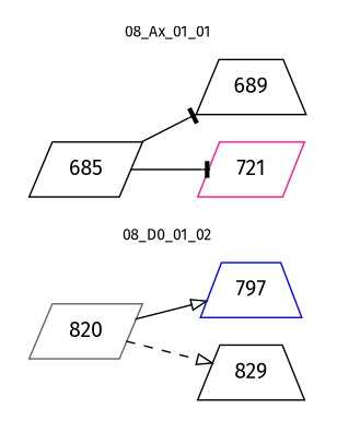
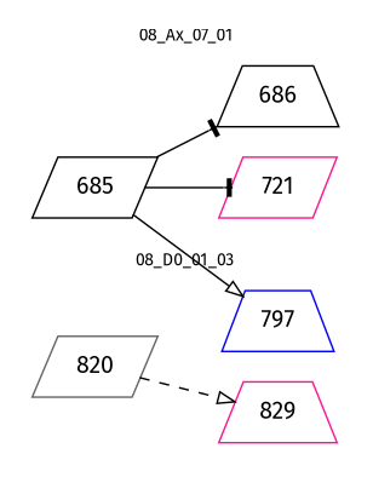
  digraph {
    fontname="Fira Sans"
    rankdir=LR
    node [color=black fontname="Fira Sans" shape=parallelogram]
    edge [arrowhead=tee color=black fontname="Fira Sans" style=solid]
    n1 [label=685]
    n2 [color=deeppink label=721]
-   n3 [label=689 shape=trapezium]
+   n3 [label=686 shape=trapezium]
    n4 [color=gray40 label=820]
    n5 [color=blue label=797 shape=trapezium]
-   n6 [label=829 shape=trapezium]
+   n6 [color=deeppink label=829 shape=trapezium]
    subgraph cluster_1 {
      color=white
      fontsize=10
-     label="08_Ax_01_01"
+     label="08_Ax_07_01"
      n1
      n2
      n3
    }
    subgraph cluster_2 {
      color=white
      fontsize=10
-     label="08_D0_01_02"
+     label="08_D0_01_03"
      n4
      n5
      n6
    }
    n1 -> n2
    n1 -> n3
-   n4 -> n5 [arrowhead=onormal]
+   n1 -> n5 [arrowhead=onormal]
    n4 -> n6 [arrowhead=onormal style=dashed]
  }
